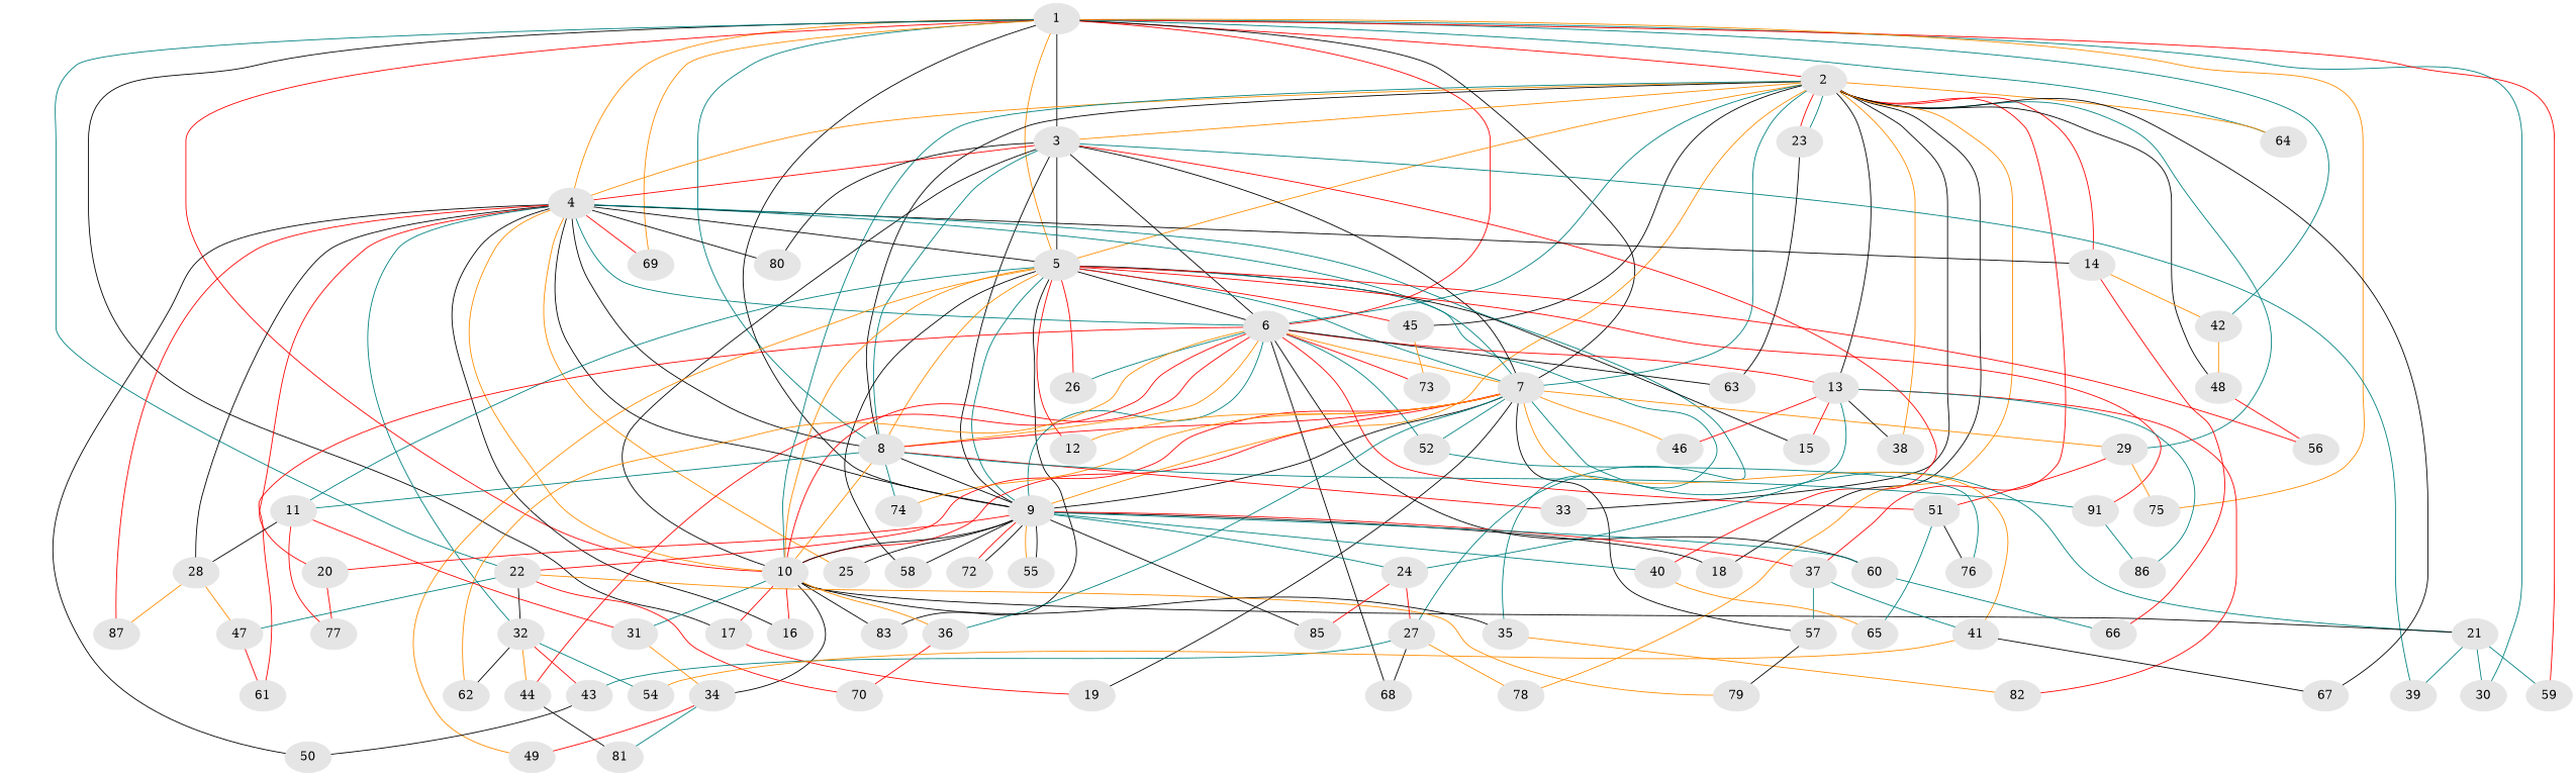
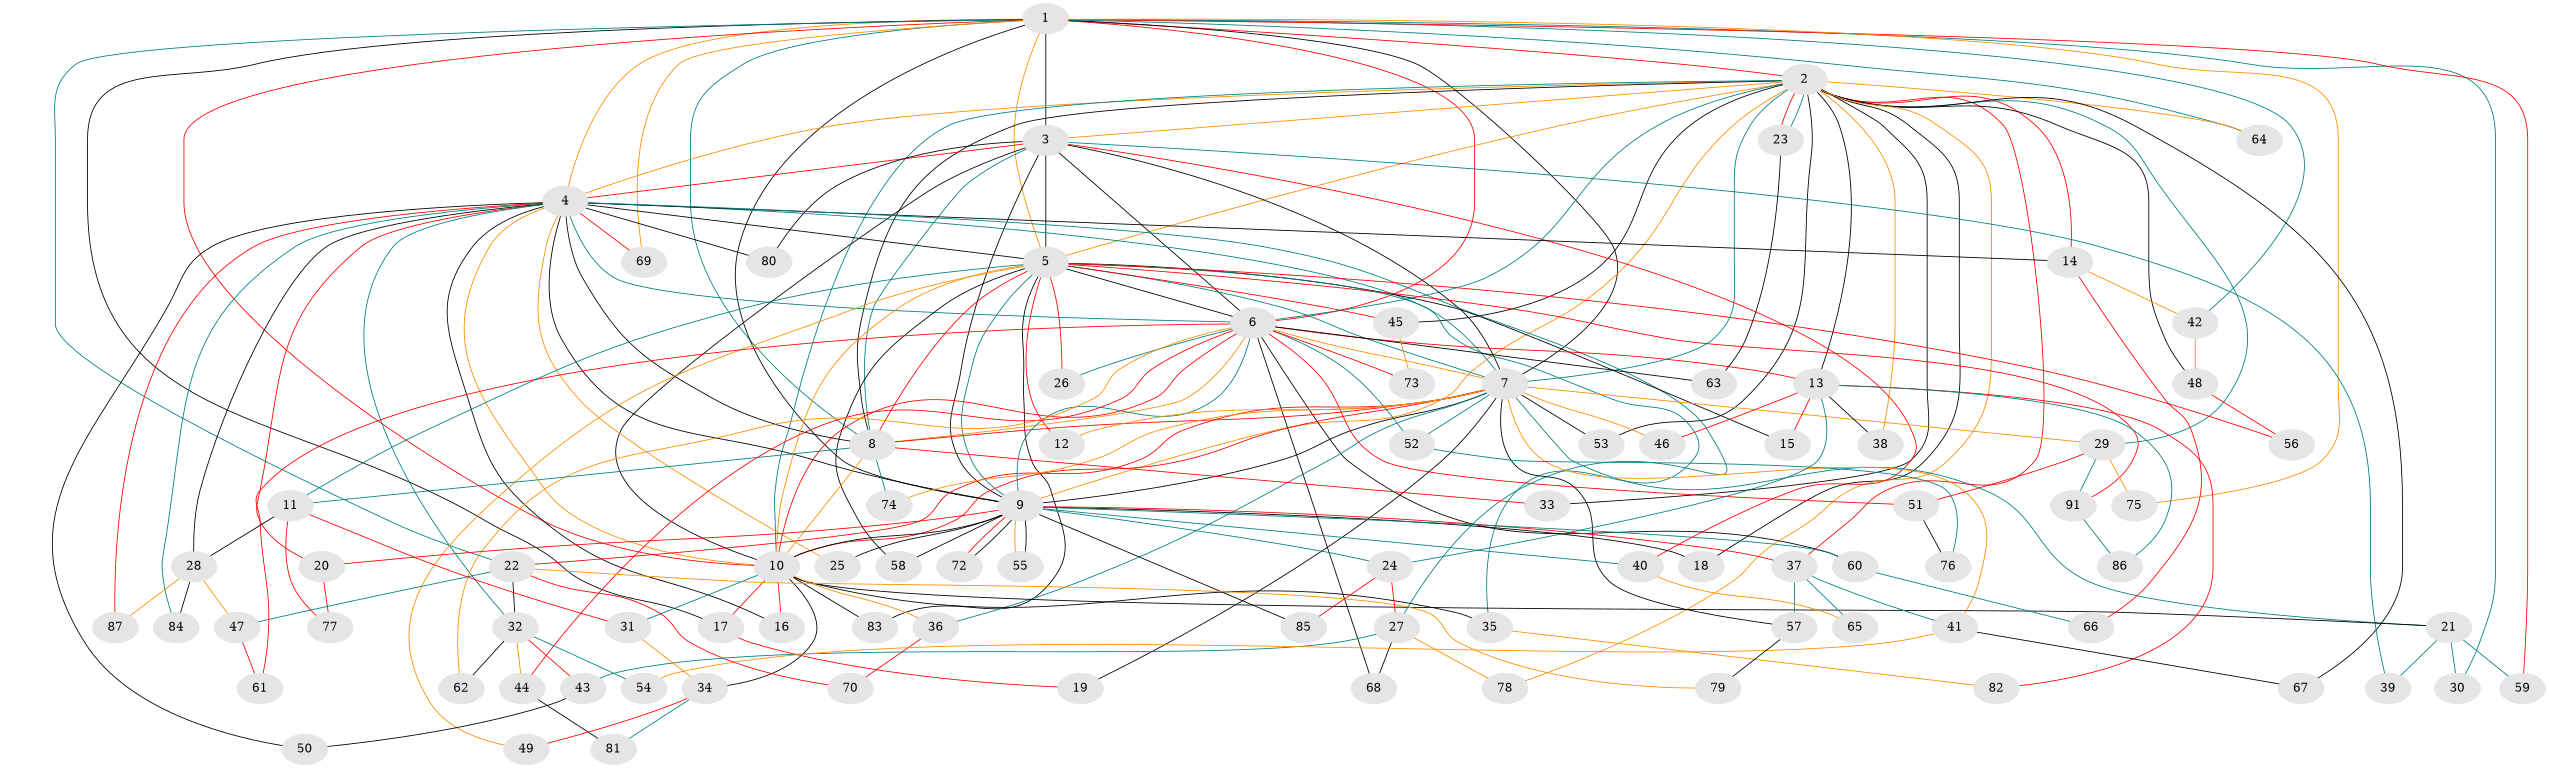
  graph {
    node [color=gray90 style=filled]
    edge [color=black]
    1
    2
    3
    4
    5
    6
    7
    8
    9
    10
    17
    22
    30
    42
    59
    64
    69
    75
    13
    14
    18
    23
    29
    33
    37
    38
    45
    48
+   53
    67
    78
    39
    40
    80
    16
    20
    25
    27
    28
    32
    50
+   84
    87
    15
    11
    12
    26
    35
    49
    56
    58
    n52 [label=91]
    83
    44
    51
    52
    60
    61
    62
    63
    68
    73
    19
    21
    36
    41
    46
    57
    74
    24
    55
    72
    85
    31
    34
    47
    70
    79
    82
    86
    66
    65
    77
    43
    54
    81
    76
    1 -- 2 [color=red]
    1 -- 3
    1 -- 4 [color=darkorange]
    1 -- 5 [color=darkorange]
    1 -- 6 [color=red]
    1 -- 7
    1 -- 8 [color=teal]
    1 -- 9
    1 -- 10 [color=red]
    1 -- 17
    1 -- 22 [color=teal]
    1 -- 30 [color=teal]
    1 -- 42 [color=teal]
    1 -- 59 [color=red]
    1 -- 64 [color=teal]
    1 -- 69 [color=darkorange]
    1 -- 75 [color=darkorange]
    2 -- 3 [color=darkorange]
    2 -- 4 [color=darkorange]
    2 -- 5 [color=darkorange]
    2 -- 6 [color=teal]
    2 -- 7 [color=teal]
    2 -- 8
    2 -- 9 [color=darkorange]
    2 -- 10 [color=teal]
    2 -- 64 [color=darkorange]
    2 -- 13
    2 -- 14 [color=red]
    2 -- 18
    2 -- 23 [color=red]
    2 -- 23 [color=teal]
    2 -- 29 [color=teal]
    2 -- 33
    2 -- 37 [color=red]
    2 -- 38 [color=darkorange]
    2 -- 45
    2 -- 48
+   2 -- 53
    2 -- 67
    2 -- 78 [color=darkorange]
    3 -- 4 [color=red]
    3 -- 5
    3 -- 6
    3 -- 7
    3 -- 8 [color=teal]
    3 -- 9
    3 -- 10
    3 -- 39 [color=teal]
    3 -- 40 [color=red]
    3 -- 80
    4 -- 5
    4 -- 6 [color=teal]
    4 -- 7 [color=teal]
    4 -- 8
    4 -- 9
    4 -- 10 [color=darkorange]
    4 -- 69 [color=red]
    4 -- 14
    4 -- 80
    4 -- 16
    4 -- 20 [color=red]
    4 -- 25 [color=darkorange]
    4 -- 27 [color=teal]
    4 -- 28
    4 -- 32 [color=teal]
    4 -- 50
+   4 -- 84 [color=teal]
    4 -- 87 [color=red]
    5 -- 6
    5 -- 7 [color=teal]
-   5 -- 8 [color=darkorange]
+   5 -- 8 [color=red]
    5 -- 9 [color=teal]
    5 -- 10 [color=darkorange]
    5 -- 45 [color=red]
    5 -- 15
    5 -- 11 [color=teal]
    5 -- 12 [color=red]
    5 -- 26 [color=red]
    5 -- 35 [color=teal]
    5 -- 49 [color=darkorange]
    5 -- 56 [color=red]
    5 -- 58
    5 -- n52 [color=red]
    5 -- 83
    6 -- 7 [color=darkorange]
    6 -- 8 [color=darkorange]
    6 -- 9 [color=teal]
    6 -- 10 [color=red]
    6 -- 13 [color=red]
    6 -- 26 [color=teal]
    6 -- 44 [color=red]
    6 -- 51 [color=red]
    6 -- 52 [color=teal]
    6 -- 60
    6 -- 61 [color=red]
    6 -- 62 [color=darkorange]
    6 -- 63
    6 -- 68
    6 -- 73 [color=red]
    7 -- 8 [color=red]
    7 -- 9
    7 -- 10 [color=red]
    7 -- 22 [color=red]
    7 -- 29 [color=darkorange]
+   7 -- 53
    7 -- 12 [color=darkorange]
    7 -- 52 [color=teal]
    7 -- 19
    7 -- 21 [color=teal]
    7 -- 36 [color=teal]
    7 -- 41 [color=darkorange]
    7 -- 46 [color=darkorange]
    7 -- 57
    7 -- 74 [color=darkorange]
-   8 -- 9
    8 -- 10 [color=darkorange]
    8 -- 33 [color=red]
    8 -- 11 [color=teal]
-   8 -- n52 [color=teal]
+   29 -- n52 [color=teal]
    8 -- 74 [color=teal]
    9 -- 10
    9 -- 18
    9 -- 37 [color=red]
    9 -- 40 [color=teal]
    9 -- 20 [color=red]
    9 -- 25
    9 -- 58
    9 -- 60 [color=teal]
    9 -- 24 [color=teal]
    9 -- 55 [color=darkorange]
    9 -- 55
    9 -- 72 [color=red]
    9 -- 72
    9 -- 85
    10 -- 17 [color=red]
    10 -- 16 [color=red]
    10 -- 35
    10 -- 83
    10 -- 21
    10 -- 36 [color=darkorange]
    10 -- 31 [color=teal]
    10 -- 34
    17 -- 19 [color=red]
    22 -- 32
    22 -- 47 [color=teal]
    22 -- 70 [color=red]
    22 -- 79 [color=darkorange]
    42 -- 48 [color=darkorange]
    13 -- 38
    13 -- 15 [color=red]
    13 -- 46 [color=red]
    13 -- 24 [color=teal]
    13 -- 82 [color=red]
    13 -- 86 [color=teal]
    14 -- 42 [color=darkorange]
    14 -- 66 [color=red]
    23 -- 63
    29 -- 75 [color=darkorange]
    29 -- 51 [color=red]
    37 -- 41 [color=teal]
    37 -- 57 [color=teal]
    45 -- 73 [color=darkorange]
    48 -- 56 [color=red]
    40 -- 65 [color=darkorange]
    20 -- 77 [color=red]
    27 -- 78 [color=darkorange]
    27 -- 68
    27 -- 43 [color=teal]
+   28 -- 84
    28 -- 87 [color=darkorange]
    28 -- 47 [color=darkorange]
    32 -- 44 [color=darkorange]
    32 -- 62
    32 -- 43 [color=red]
    32 -- 54 [color=teal]
    11 -- 28
    11 -- 31 [color=red]
    11 -- 77 [color=red]
    35 -- 82 [color=darkorange]
    n52 -- 86 [color=teal]
    44 -- 81
-   51 -- 65 [color=teal]
+   37 -- 65 [color=teal]
    51 -- 76
    52 -- 76 [color=teal]
    60 -- 66 [color=teal]
    21 -- 30 [color=teal]
    21 -- 59 [color=teal]
    21 -- 39 [color=teal]
    36 -- 70 [color=red]
    41 -- 67
    41 -- 54 [color=darkorange]
    57 -- 79
    24 -- 27 [color=red]
    24 -- 85 [color=red]
    31 -- 34 [color=darkorange]
    34 -- 49 [color=red]
    34 -- 81 [color=teal]
    47 -- 61 [color=red]
    43 -- 50
  }
